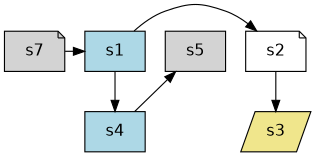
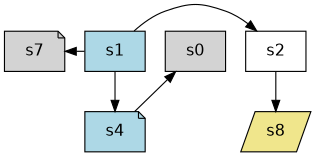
  digraph {
    fontname="DejaVu Sans"
    node [fillcolor=lightgrey fontname="DejaVu Sans" player=0 shape=note style=filled]
    edge [fontname="DejaVu Sans"]
    n1 [label=s7]
    s1 [fillcolor=lightblue player=1 shape=box]
-   s2 [fillcolor=white]
-   s4 [fillcolor=lightblue shape=box]
-   s3 [fillcolor=khaki player=1 shape=parallelogram]
-   s5 [player=1 shape=box]
-   n1 -> s1 [constraint="time % 3 == 1"]
+   s2 [fillcolor=white shape=box]
+   s4 [fillcolor=lightblue]
+   s3 [fillcolor=khaki player=1 shape=parallelogram label=s8]
+   s5 [player=1 shape=box label=s0]
+   s1 -> n1 [constraint="time % 3 == 1"]
    s1 -> s2 [constraint="time == 0 || time == 1 || time == 9 || time == 15"]
    s1 -> s4
    s2 -> s3
    s4 -> s5 [constraint="time % 3 == 0"]
  }
